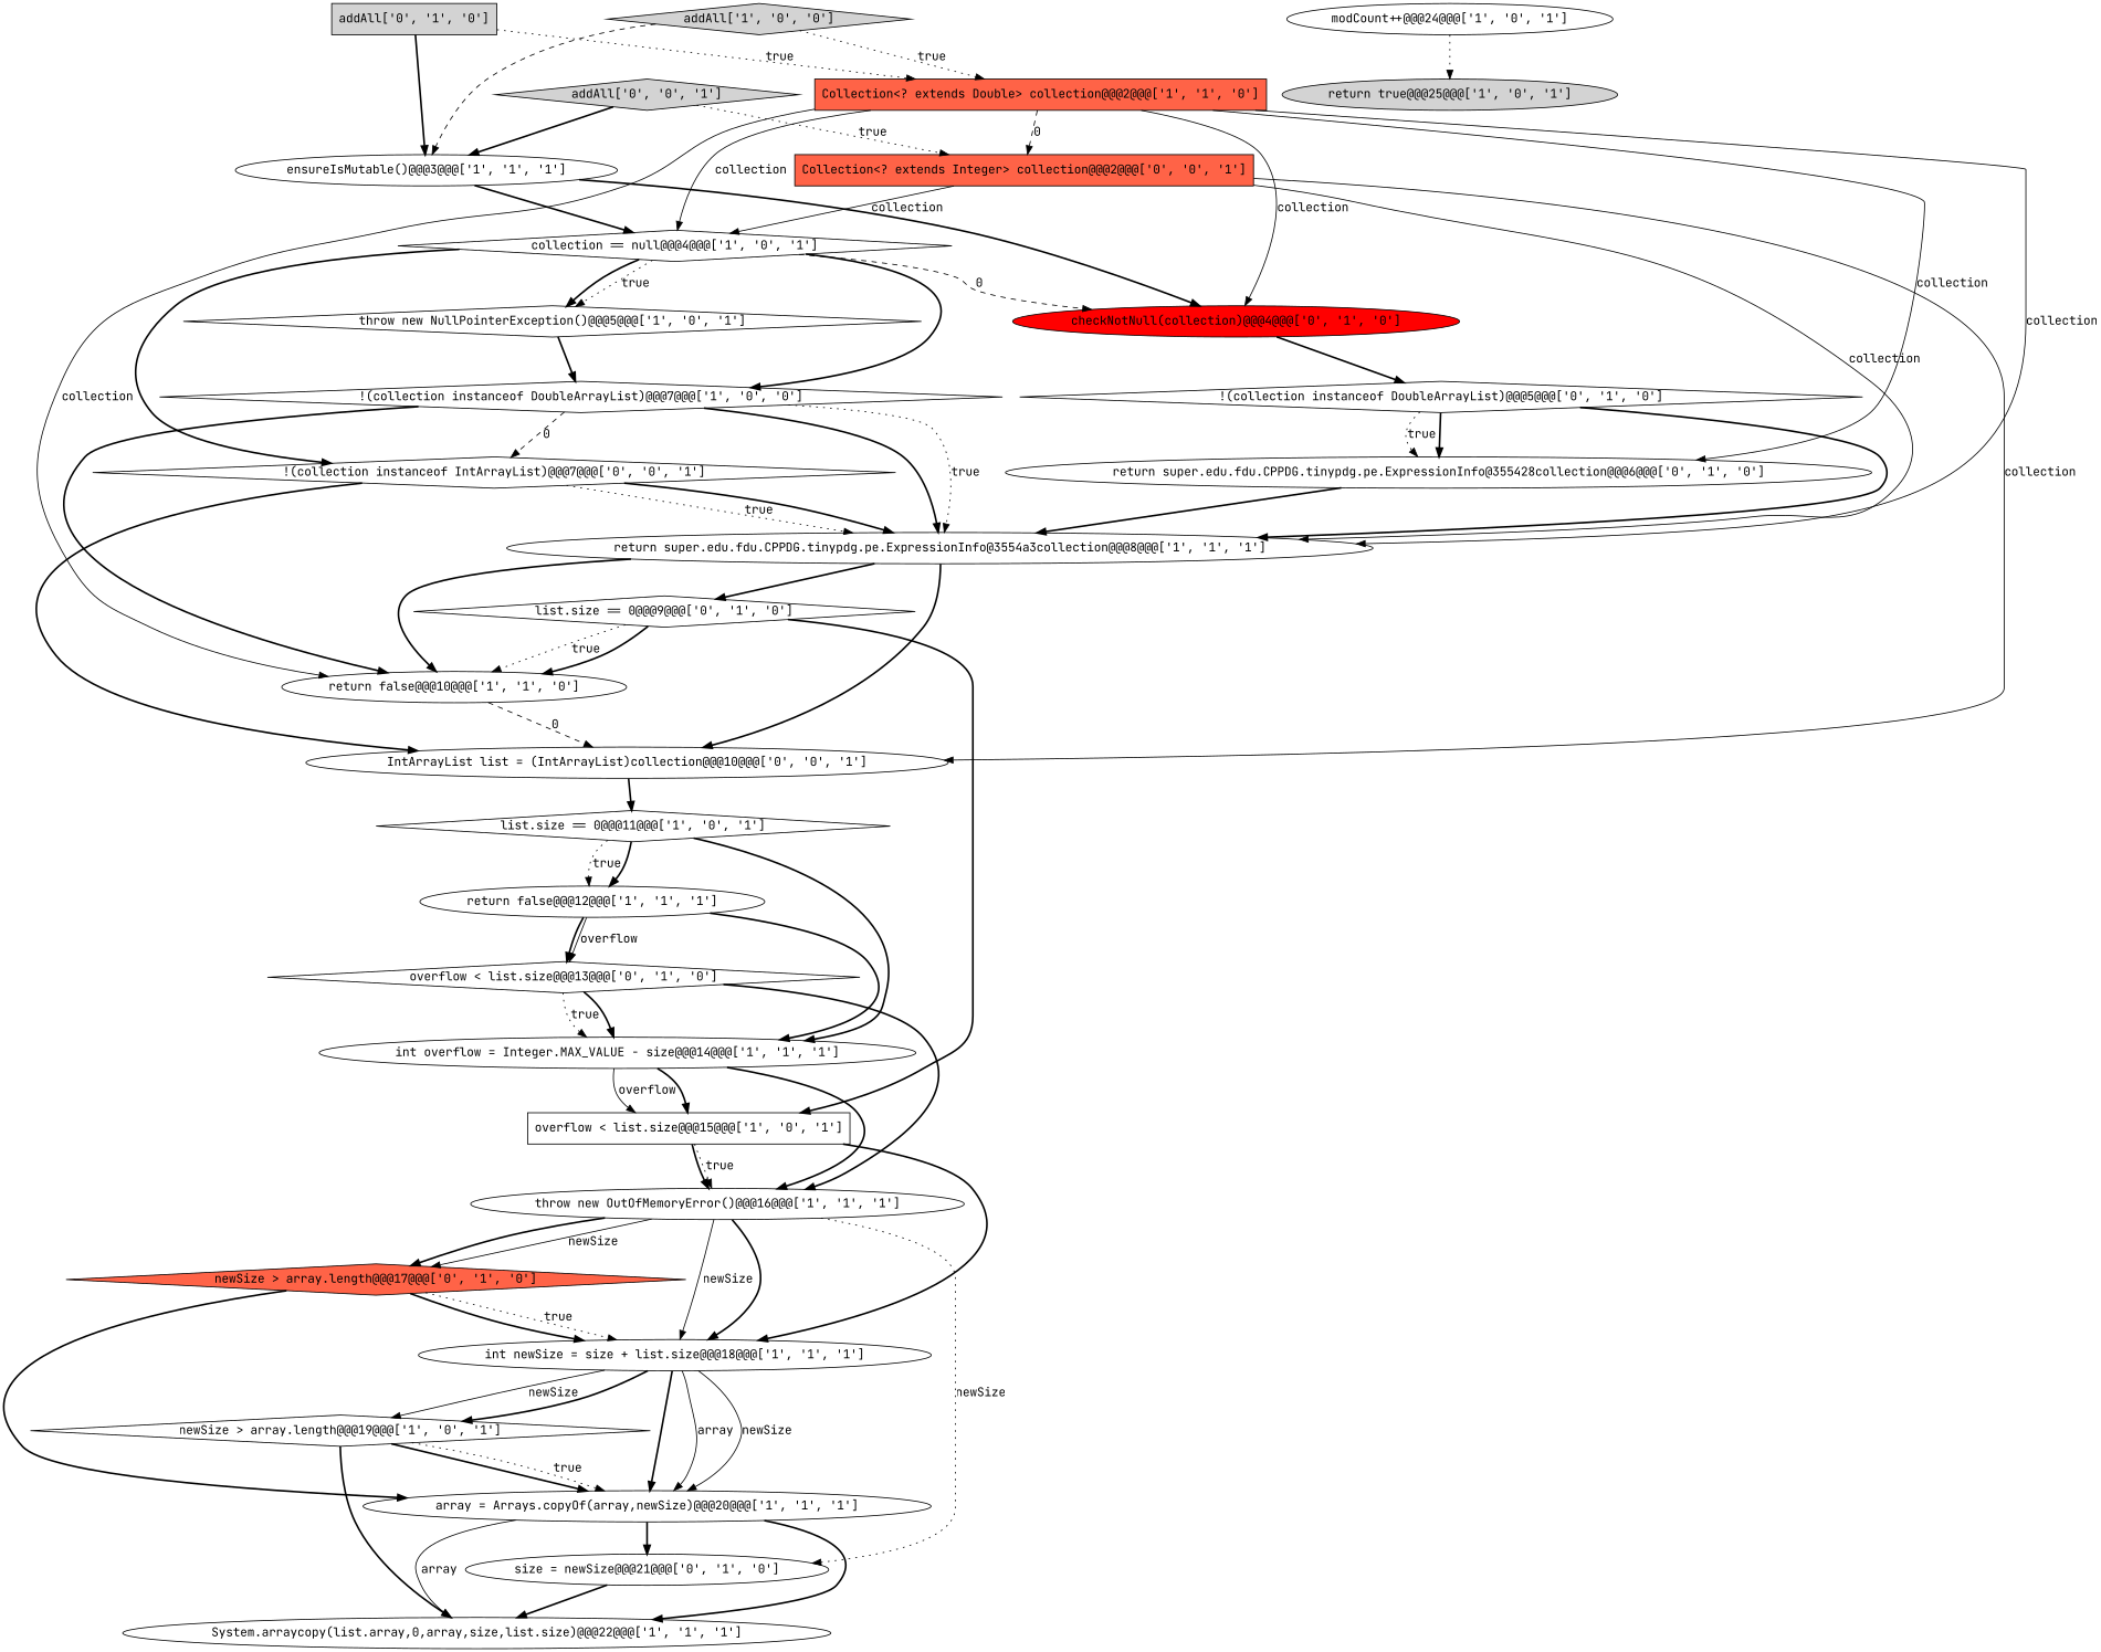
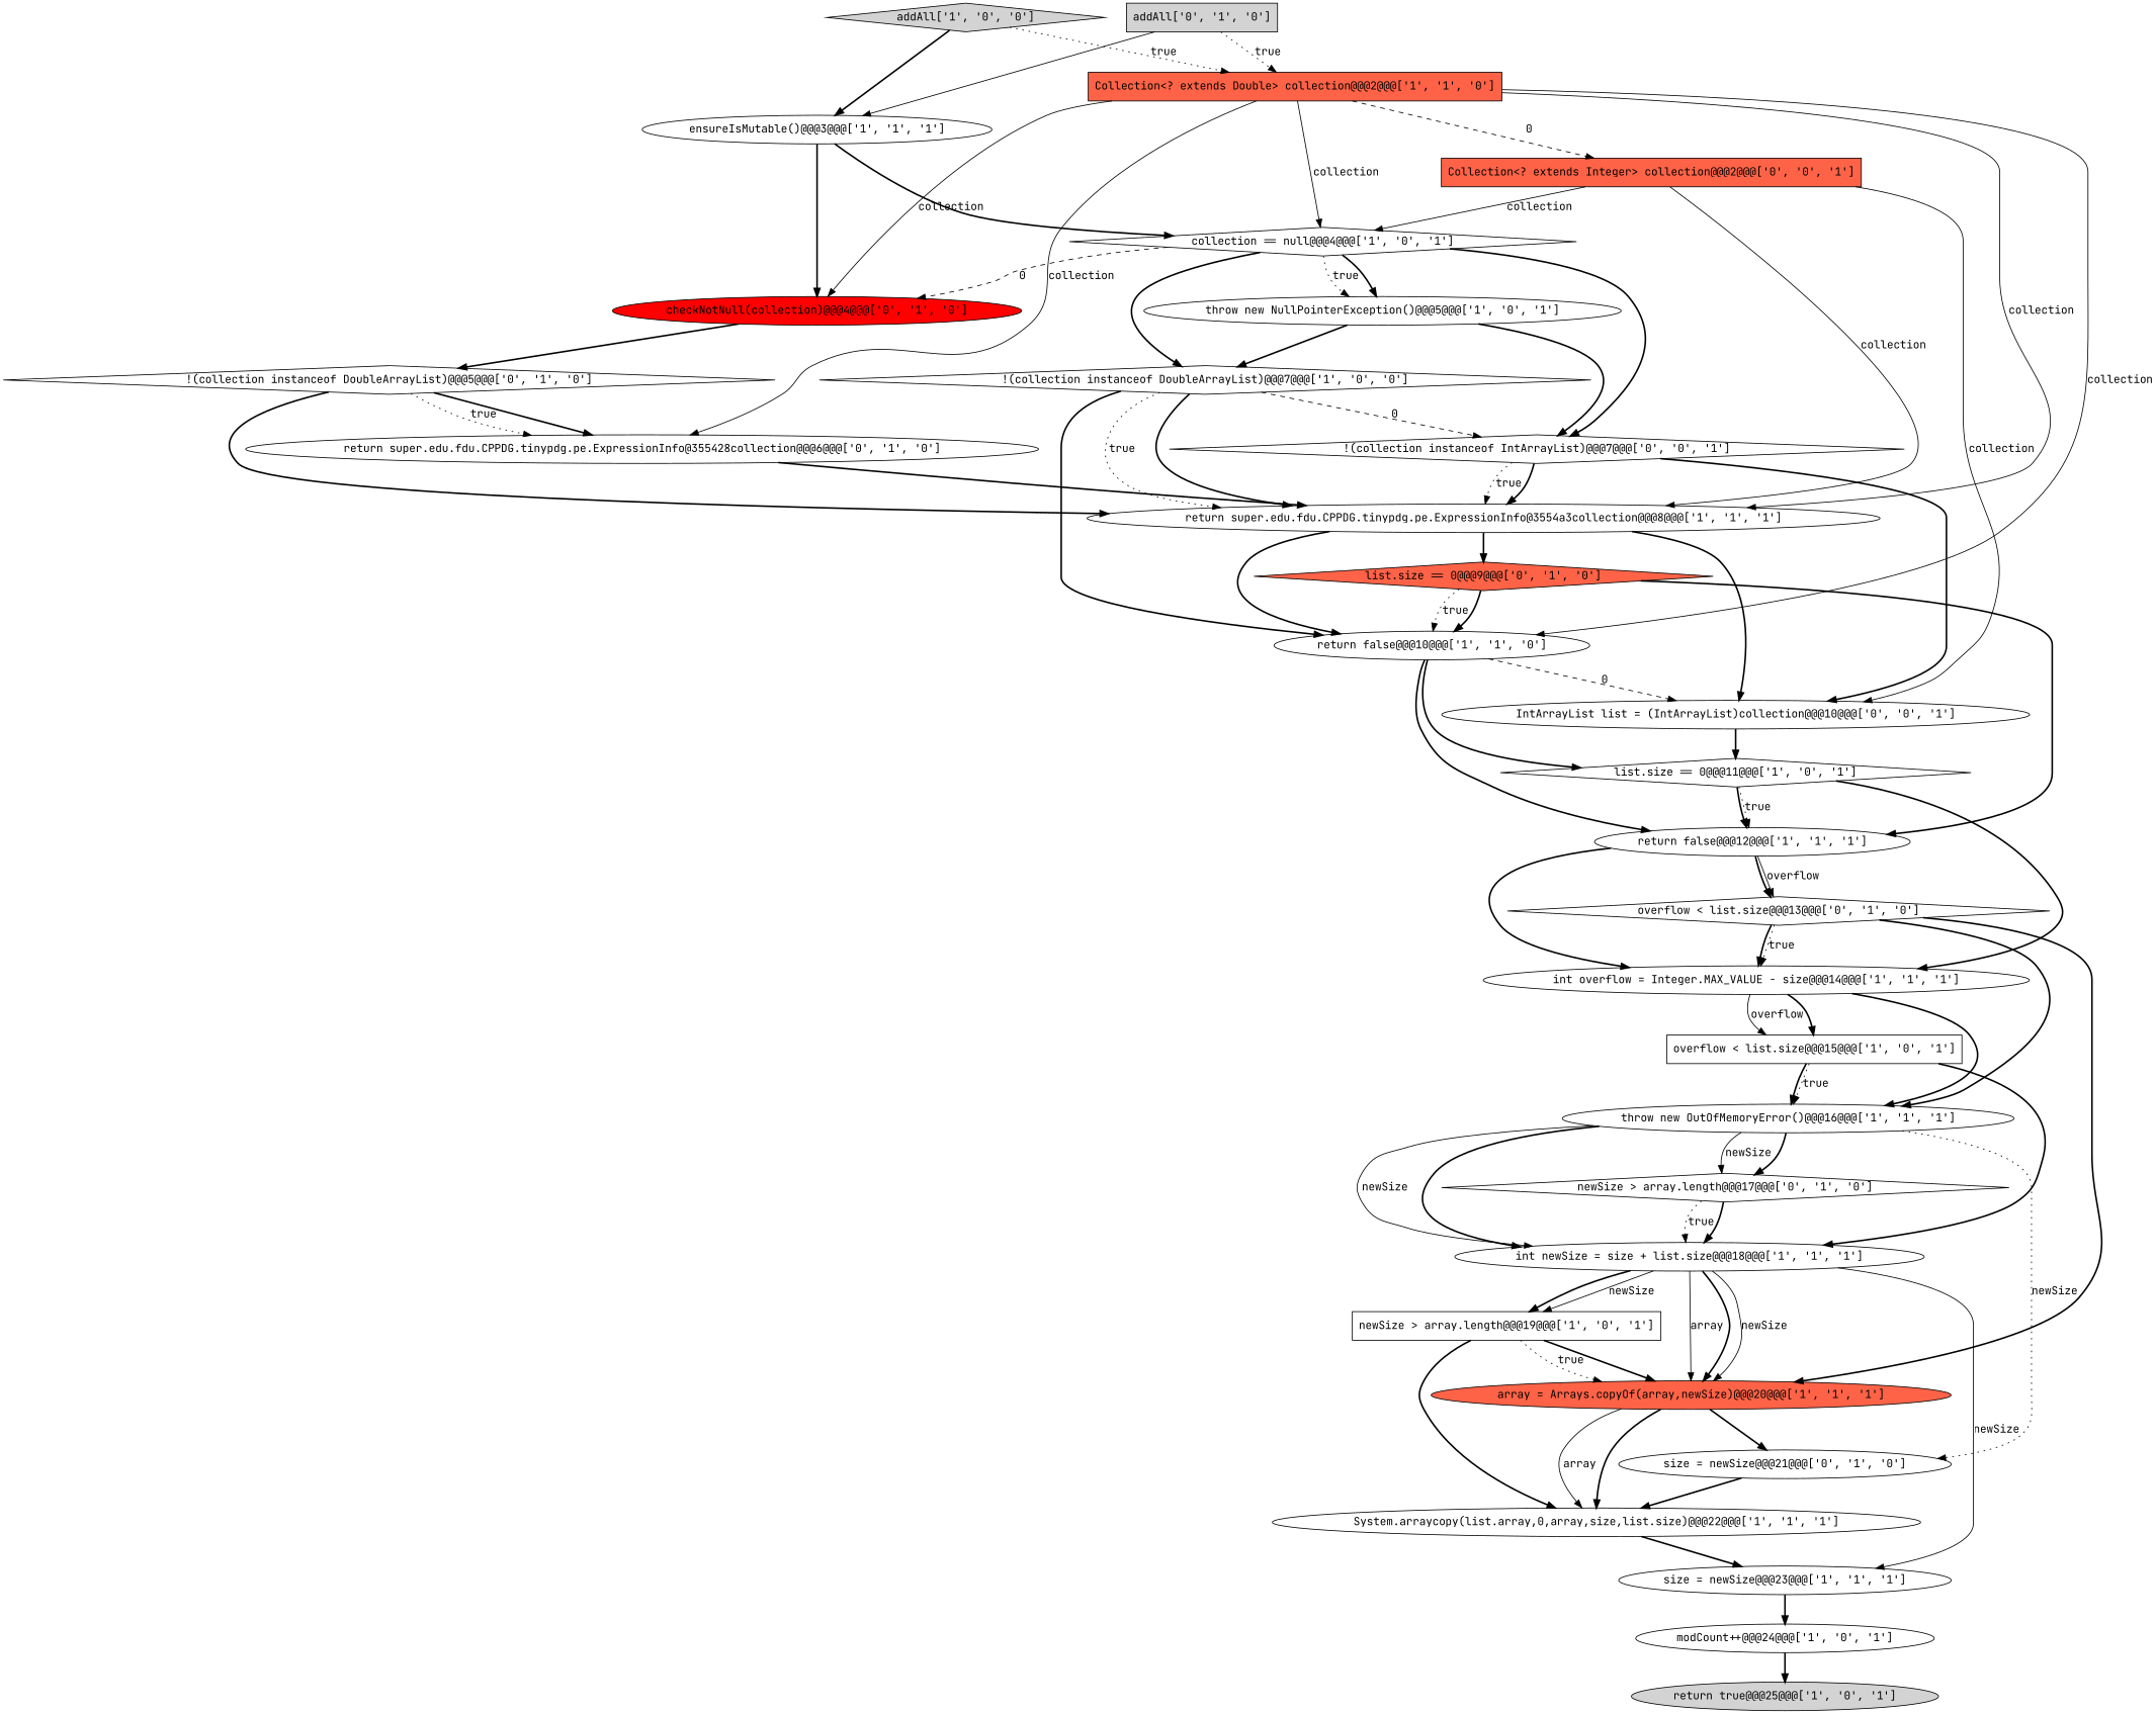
  digraph {
    fontname="JetBrains Mono"
    node [fillcolor=white fontname="JetBrains Mono" shape=ellipse style=filled]
    edge [fontname="JetBrains Mono" style=bold]
    n1 [label="!(collection instanceof DoubleArrayList)@@@7@@@['1', '0', '0']" shape=diamond]
    n2 [label="!(collection instanceof IntArrayList)@@@7@@@['0', '0', '1']" shape=diamond]
    n3 [label="return false@@@10@@@['1', '1', '0']"]
    n4 [label="return super.edu.fdu.CPPDG.tinypdg.pe.ExpressionInfo@3554a3collection@@@8@@@['1', '1', '1']"]
    n5 [label="IntArrayList list = (IntArrayList)collection@@@10@@@['0', '0', '1']"]
    n6 [label="return false@@@12@@@['1', '1', '1']"]
    n7 [label="list.size == 0@@@11@@@['1', '0', '1']" shape=diamond]
-   n8 [label="list.size == 0@@@9@@@['0', '1', '0']" shape=diamond]
+   n8 [fillcolor=tomato label="list.size == 0@@@9@@@['0', '1', '0']" shape=diamond]
    n9 [fillcolor=lightgray label="addAll['1', '0', '0']" shape=diamond]
    n10 [label="ensureIsMutable()@@@3@@@['1', '1', '1']"]
    n11 [fillcolor=tomato label="Collection<? extends Double> collection@@@2@@@['1', '1', '0']" shape=box]
    n12 [fillcolor=red label="checkNotNull(collection)@@@4@@@['0', '1', '0']"]
    n13 [label="collection == null@@@4@@@['1', '0', '1']" shape=diamond]
    n14 [label="return super.edu.fdu.CPPDG.tinypdg.pe.ExpressionInfo@355428collection@@@6@@@['0', '1', '0']"]
    n15 [fillcolor=tomato label="Collection<? extends Integer> collection@@@2@@@['0', '0', '1']" shape=box]
+   n16 [label="size = newSize@@@23@@@['1', '1', '1']"]
    n17 [label="modCount++@@@24@@@['1', '0', '1']"]
    n18 [fillcolor=lightgray label="return true@@@25@@@['1', '0', '1']"]
    n19 [label="!(collection instanceof DoubleArrayList)@@@5@@@['0', '1', '0']" shape=diamond]
-   n20 [label="throw new NullPointerException()@@@5@@@['1', '0', '1']" shape=diamond]
+   n20 [label="throw new NullPointerException()@@@5@@@['1', '0', '1']"]
    n21 [label="int overflow = Integer.MAX_VALUE - size@@@14@@@['1', '1', '1']"]
    n22 [label="throw new OutOfMemoryError()@@@16@@@['1', '1', '1']"]
    n23 [label="overflow < list.size@@@15@@@['1', '0', '1']" shape=box]
    n24 [label="size = newSize@@@21@@@['0', '1', '0']"]
    n25 [label="int newSize = size + list.size@@@18@@@['1', '1', '1']"]
-   n26 [fillcolor=tomato label="newSize > array.length@@@17@@@['0', '1', '0']" shape=diamond]
-   n27 [label="array = Arrays.copyOf(array,newSize)@@@20@@@['1', '1', '1']"]
+   n26 [label="newSize > array.length@@@17@@@['0', '1', '0']" shape=diamond]
+   n27 [fillcolor=tomato label="array = Arrays.copyOf(array,newSize)@@@20@@@['1', '1', '1']"]
    n28 [label="System.arraycopy(list.array,0,array,size,list.size)@@@22@@@['1', '1', '1']"]
-   n29 [label="newSize > array.length@@@19@@@['1', '0', '1']" shape=diamond]
+   n29 [label="newSize > array.length@@@19@@@['1', '0', '1']" shape=box]
    n30 [fillcolor=lightgray label="addAll['0', '1', '0']" shape=box]
    n31 [label="overflow < list.size@@@13@@@['0', '1', '0']" shape=diamond]
-   n32 [fillcolor=lightgray label="addAll['0', '0', '1']" shape=diamond]
    n1 -> n2 [label=0 style=dashed]
    n1 -> n3
    n1 -> n4 [label=true style=dotted]
    n1 -> n4
    n2 -> n4 [label=true style=dotted]
    n2 -> n4
    n2 -> n5
    n3 -> n5 [label=0 style=dashed]
+   n3 -> n6
+   n3 -> n7
    n4 -> n3
    n4 -> n5
    n4 -> n8
    n5 -> n7
    n6 -> n21
    n6 -> n31
    n6 -> n31 [label=overflow style=solid]
    n7 -> n6 [label=true style=dotted]
    n7 -> n6
    n7 -> n21
    n8 -> n3 [label=true style=dotted]
    n8 -> n3
-   n8 -> n23
-   n9 -> n10 [style=dashed]
+   n8 -> n6
+   n9 -> n10
    n9 -> n11 [label=true style=dotted]
    n10 -> n12
    n10 -> n13
    n11 -> n3 [label=collection style=solid]
    n11 -> n4 [label=collection style=solid]
    n11 -> n12 [label=collection style=solid]
    n11 -> n13 [label=collection style=solid]
    n11 -> n14 [label=collection style=solid]
    n11 -> n15 [label=0 style=dashed]
    n12 -> n19
    n13 -> n1
    n13 -> n2
    n13 -> n12 [label=0 style=dashed]
    n13 -> n20 [label=true style=dotted]
    n13 -> n20
    n14 -> n4
    n15 -> n4 [label=collection style=solid]
    n15 -> n5 [label=collection style=solid]
    n15 -> n13 [label=collection style=solid]
-   n17 -> n18 [style=dotted]
+   n16 -> n17
+   n17 -> n18
    n19 -> n4
    n19 -> n14
    n19 -> n14 [label=true style=dotted]
    n20 -> n1
+   n20 -> n2
    n21 -> n22
    n21 -> n23 [label=overflow style=solid]
    n21 -> n23
    n22 -> n24 [label=newSize style=dotted]
    n22 -> n25 [label=newSize style=solid]
    n22 -> n25
    n22 -> n26
    n22 -> n26 [label=newSize style=solid]
    n23 -> n22
    n23 -> n22 [label=true style=dotted]
    n23 -> n25
    n24 -> n28
+   n25 -> n16 [label=newSize style=solid]
    n25 -> n27 [label=array style=solid]
    n25 -> n27
    n25 -> n27 [label=newSize style=solid]
    n25 -> n29 [label=newSize style=solid]
    n25 -> n29
    n26 -> n25 [label=true style=dotted]
    n26 -> n25
-   n26 -> n27
+   n31 -> n27
    n27 -> n24
    n27 -> n28
    n27 -> n28 [label=array style=solid]
+   n28 -> n16
    n29 -> n27
    n29 -> n27 [label=true style=dotted]
    n29 -> n28
-   n30 -> n10
+   n30 -> n10 [style=solid]
    n30 -> n11 [label=true style=dotted]
    n31 -> n21 [label=true style=dotted]
    n31 -> n21
    n31 -> n22
-   n32 -> n10
-   n32 -> n15 [label=true style=dotted]
  }
